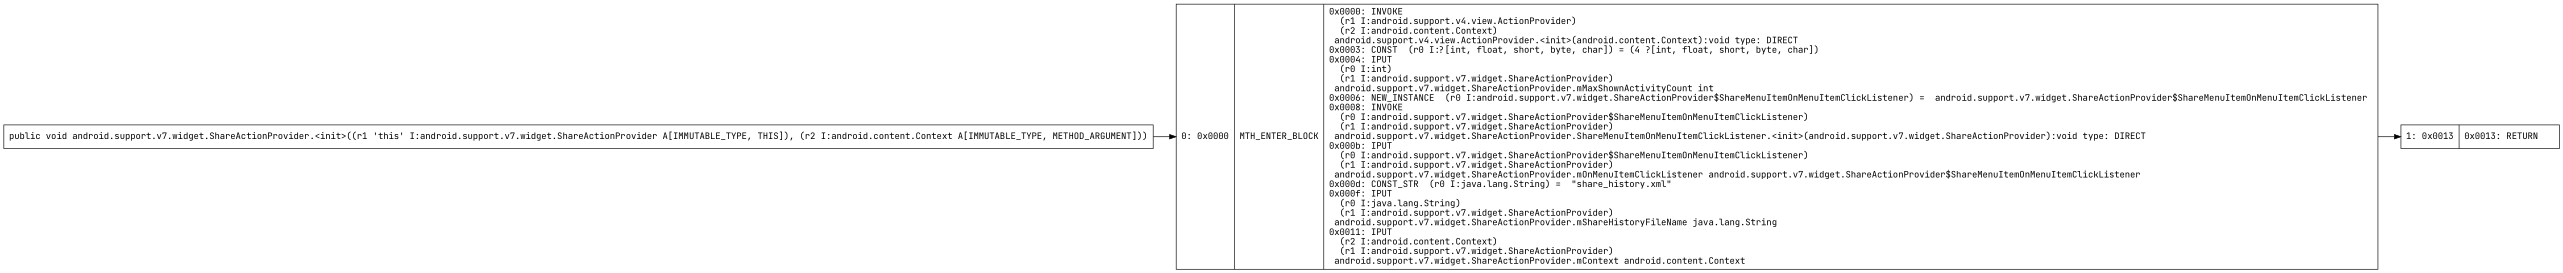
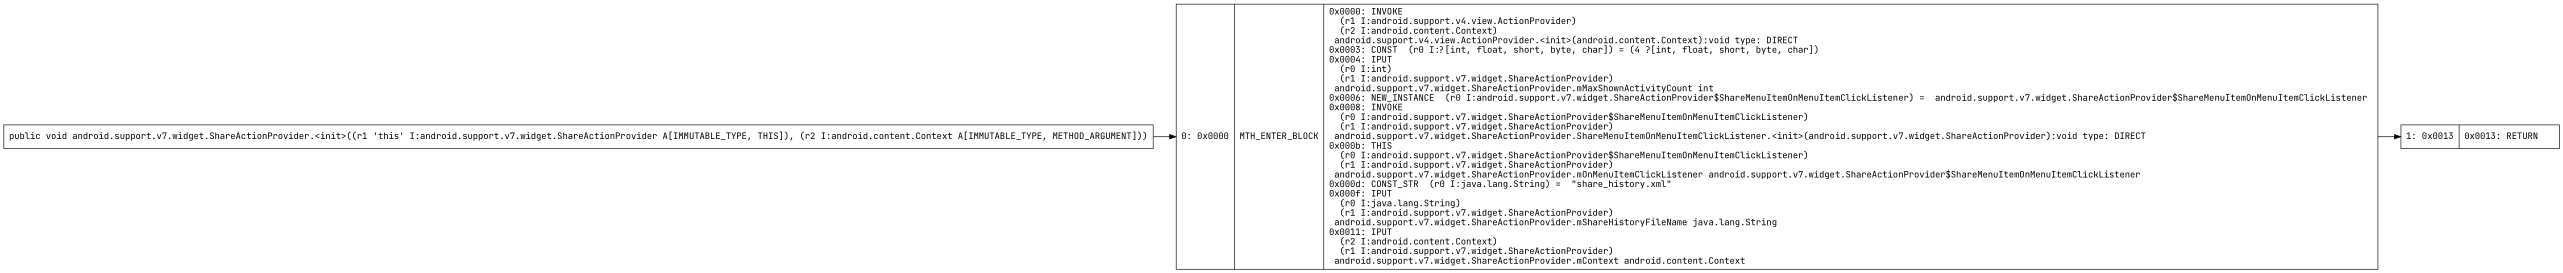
  digraph {
    rankdir=LR
    fontname="JetBrains Mono"
    node [shape=record fontname="JetBrains Mono"]
    edge [fontname="JetBrains Mono"]
-   n1 [label="{0\:\ 0x0000|MTH_ENTER_BLOCK\l|0x0000: INVOKE  \l  (r1 I:android.support.v4.view.ActionProvider)\l  (r2 I:android.content.Context)\l android.support.v4.view.ActionProvider.\<init\>(android.content.Context):void type: DIRECT \l0x0003: CONST  (r0 I:?[int, float, short, byte, char]) = (4 ?[int, float, short, byte, char]) \l0x0004: IPUT  \l  (r0 I:int)\l  (r1 I:android.support.v7.widget.ShareActionProvider)\l android.support.v7.widget.ShareActionProvider.mMaxShownActivityCount int \l0x0006: NEW_INSTANCE  (r0 I:android.support.v7.widget.ShareActionProvider$ShareMenuItemOnMenuItemClickListener) =  android.support.v7.widget.ShareActionProvider$ShareMenuItemOnMenuItemClickListener \l0x0008: INVOKE  \l  (r0 I:android.support.v7.widget.ShareActionProvider$ShareMenuItemOnMenuItemClickListener)\l  (r1 I:android.support.v7.widget.ShareActionProvider)\l android.support.v7.widget.ShareActionProvider.ShareMenuItemOnMenuItemClickListener.\<init\>(android.support.v7.widget.ShareActionProvider):void type: DIRECT \l0x000b: IPUT  \l  (r0 I:android.support.v7.widget.ShareActionProvider$ShareMenuItemOnMenuItemClickListener)\l  (r1 I:android.support.v7.widget.ShareActionProvider)\l android.support.v7.widget.ShareActionProvider.mOnMenuItemClickListener android.support.v7.widget.ShareActionProvider$ShareMenuItemOnMenuItemClickListener \l0x000d: CONST_STR  (r0 I:java.lang.String) =  \"share_history.xml\" \l0x000f: IPUT  \l  (r0 I:java.lang.String)\l  (r1 I:android.support.v7.widget.ShareActionProvider)\l android.support.v7.widget.ShareActionProvider.mShareHistoryFileName java.lang.String \l0x0011: IPUT  \l  (r2 I:android.content.Context)\l  (r1 I:android.support.v7.widget.ShareActionProvider)\l android.support.v7.widget.ShareActionProvider.mContext android.content.Context \l}"]
+   n1 [label="{0\:\ 0x0000|MTH_ENTER_BLOCK\l|0x0000: INVOKE  \l  (r1 I:android.support.v4.view.ActionProvider)\l  (r2 I:android.content.Context)\l android.support.v4.view.ActionProvider.\<init\>(android.content.Context):void type: DIRECT \l0x0003: CONST  (r0 I:?[int, float, short, byte, char]) = (4 ?[int, float, short, byte, char]) \l0x0004: IPUT  \l  (r0 I:int)\l  (r1 I:android.support.v7.widget.ShareActionProvider)\l android.support.v7.widget.ShareActionProvider.mMaxShownActivityCount int \l0x0006: NEW_INSTANCE  (r0 I:android.support.v7.widget.ShareActionProvider$ShareMenuItemOnMenuItemClickListener) =  android.support.v7.widget.ShareActionProvider$ShareMenuItemOnMenuItemClickListener \l0x0008: INVOKE  \l  (r0 I:android.support.v7.widget.ShareActionProvider$ShareMenuItemOnMenuItemClickListener)\l  (r1 I:android.support.v7.widget.ShareActionProvider)\l android.support.v7.widget.ShareActionProvider.ShareMenuItemOnMenuItemClickListener.\<init\>(android.support.v7.widget.ShareActionProvider):void type: DIRECT \l0x000b: THIS  \l  (r0 I:android.support.v7.widget.ShareActionProvider$ShareMenuItemOnMenuItemClickListener)\l  (r1 I:android.support.v7.widget.ShareActionProvider)\l android.support.v7.widget.ShareActionProvider.mOnMenuItemClickListener android.support.v7.widget.ShareActionProvider$ShareMenuItemOnMenuItemClickListener \l0x000d: CONST_STR  (r0 I:java.lang.String) =  \"share_history.xml\" \l0x000f: IPUT  \l  (r0 I:java.lang.String)\l  (r1 I:android.support.v7.widget.ShareActionProvider)\l android.support.v7.widget.ShareActionProvider.mShareHistoryFileName java.lang.String \l0x0011: IPUT  \l  (r2 I:android.content.Context)\l  (r1 I:android.support.v7.widget.ShareActionProvider)\l android.support.v7.widget.ShareActionProvider.mContext android.content.Context \l}"]
    n2 [label="{1\:\ 0x0013|0x0013: RETURN   \l}"]
    n3 [label="{public void android.support.v7.widget.ShareActionProvider.\<init\>((r1 'this' I:android.support.v7.widget.ShareActionProvider A[IMMUTABLE_TYPE, THIS]), (r2 I:android.content.Context A[IMMUTABLE_TYPE, METHOD_ARGUMENT])) }"]
    n1 -> n2
    n3 -> n1
  }
